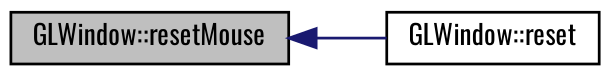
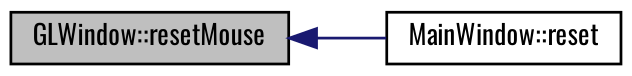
  digraph {
    rankdir=LR
    fontname=Oswald
    node [color=black fontname=Oswald fontsize=10 shape=record style=filled]
    n1 [fillcolor=grey75 fontcolor=black height=0.2 label="GLWindow::resetMouse" width=0.4]
-   n2 [fillcolor=white height=0.2 label="GLWindow::reset" width=0.4]
+   n2 [fillcolor=white height=0.2 label="MainWindow::reset" width=0.4]
    n1 -> n2 [color=midnightblue dir=back fontname=Oswald fontsize=10 labelfontname=Helvetica labelfontsize=10 style=solid]
  }
